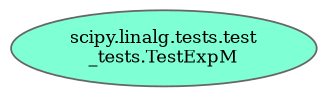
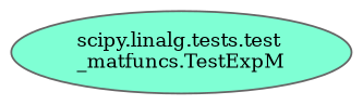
  digraph {
    rankdir=LR
    fontname="DejaVu Serif"
-   n1 [color=grey40 fillcolor=aquamarine fontname="DejaVu Serif" fontsize=10 height=0.2 label="scipy.linalg.tests.test\l_tests.TestExpM" shape=ellipse style=filled width=0.4]
+   n1 [color=grey40 fillcolor=aquamarine fontname="DejaVu Serif" fontsize=10 height=0.2 label="scipy.linalg.tests.test\l_matfuncs.TestExpM" shape=ellipse style=filled width=0.4]
  }
